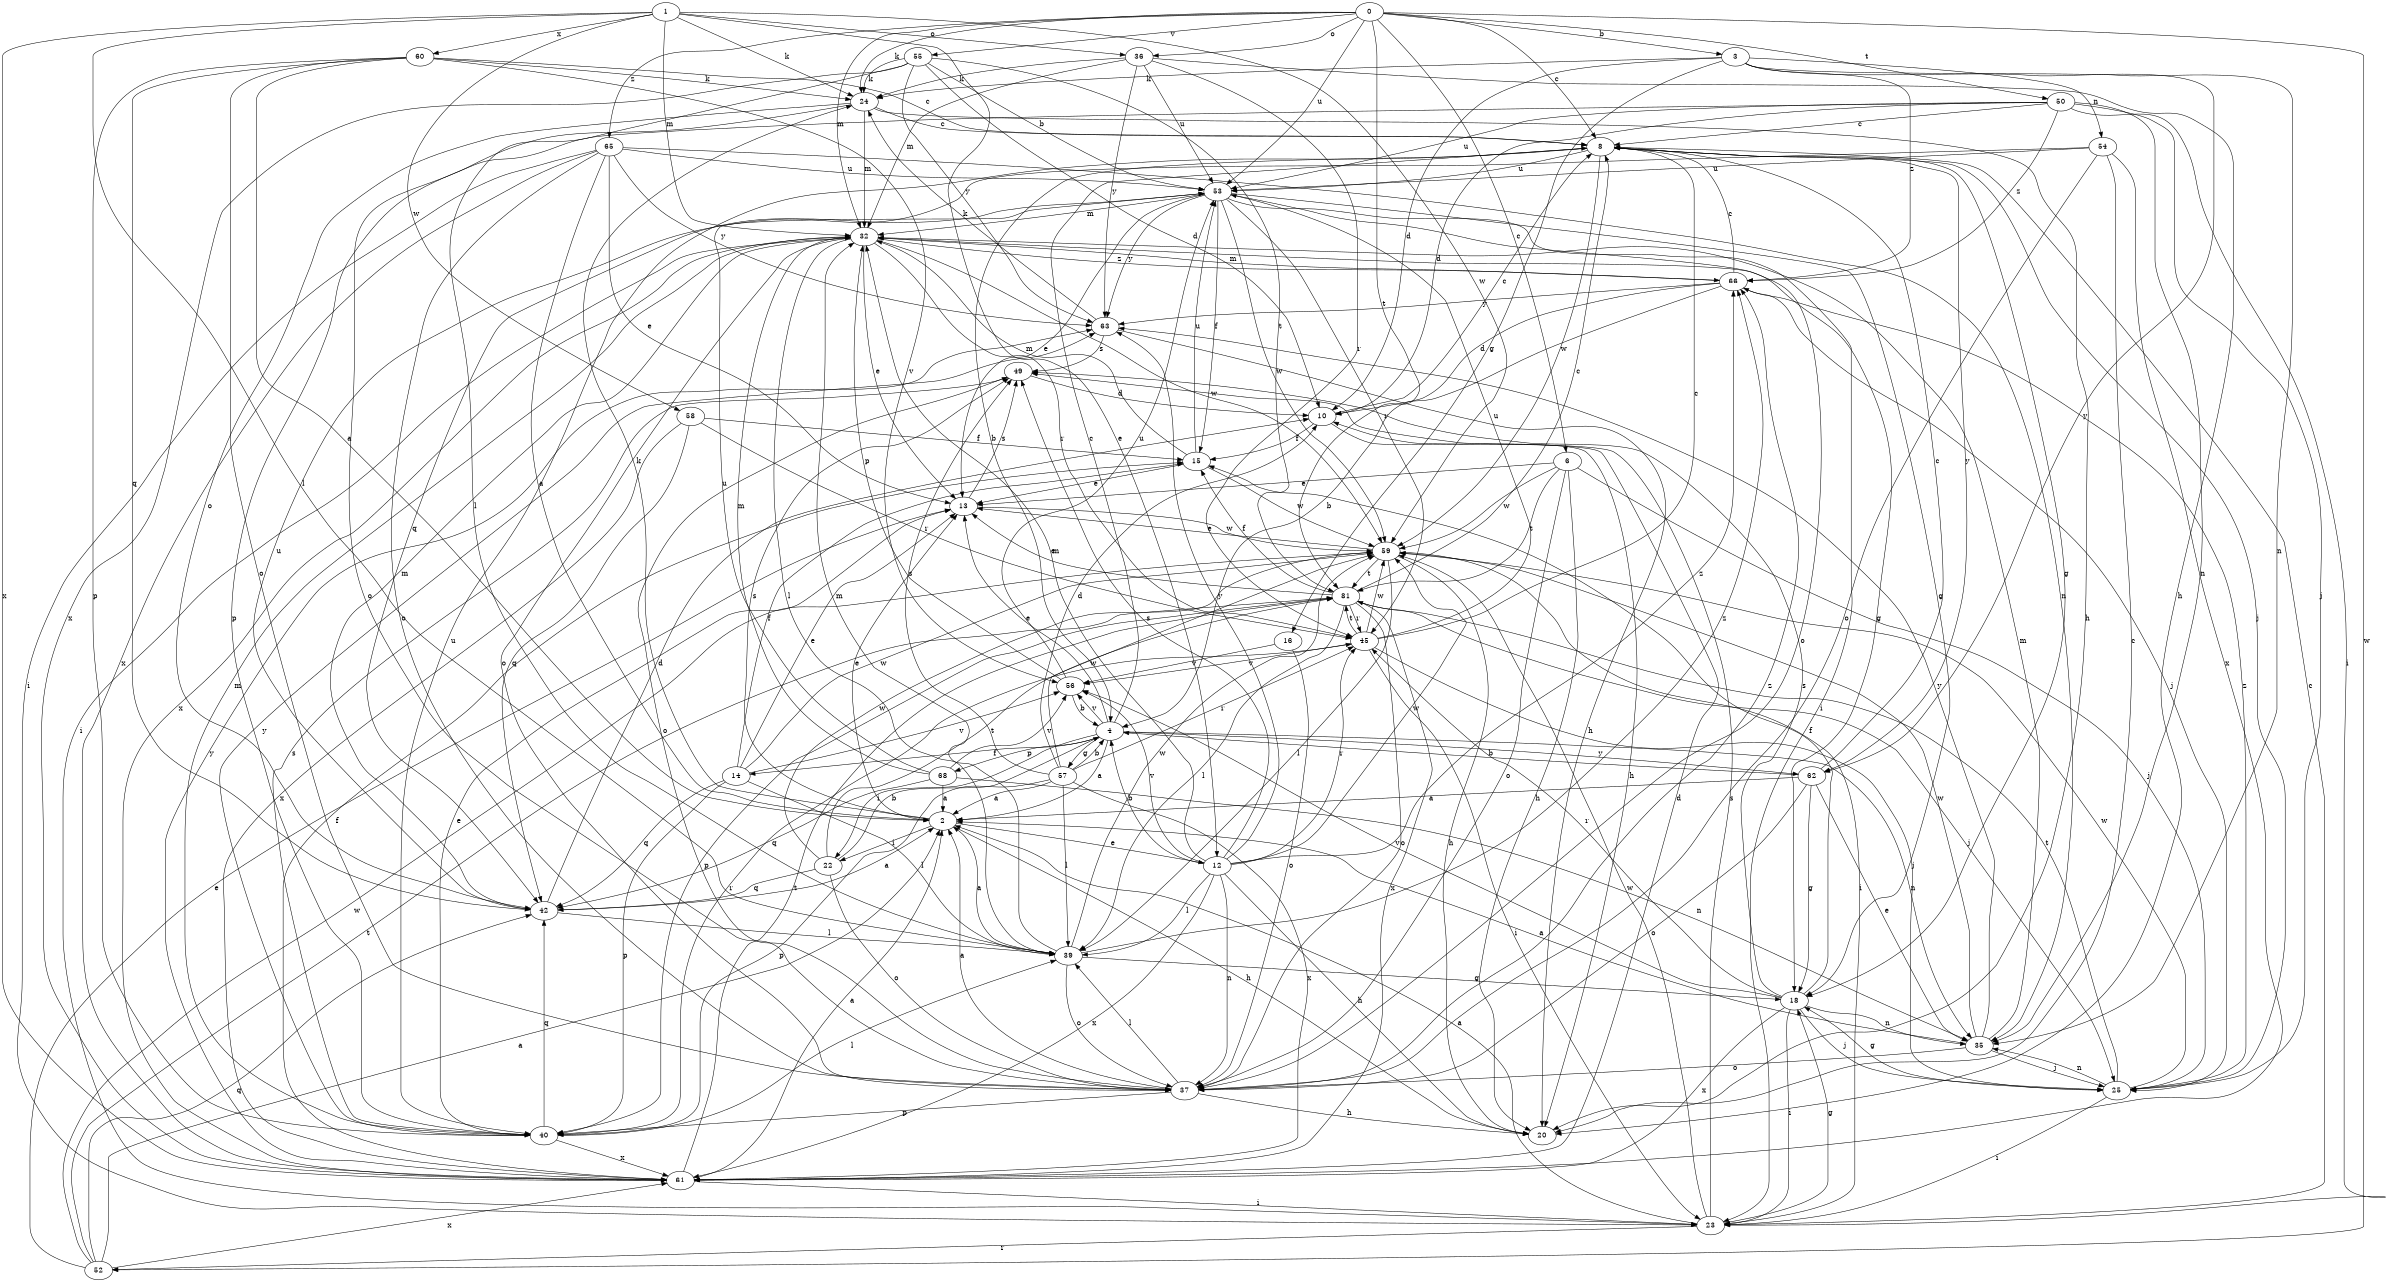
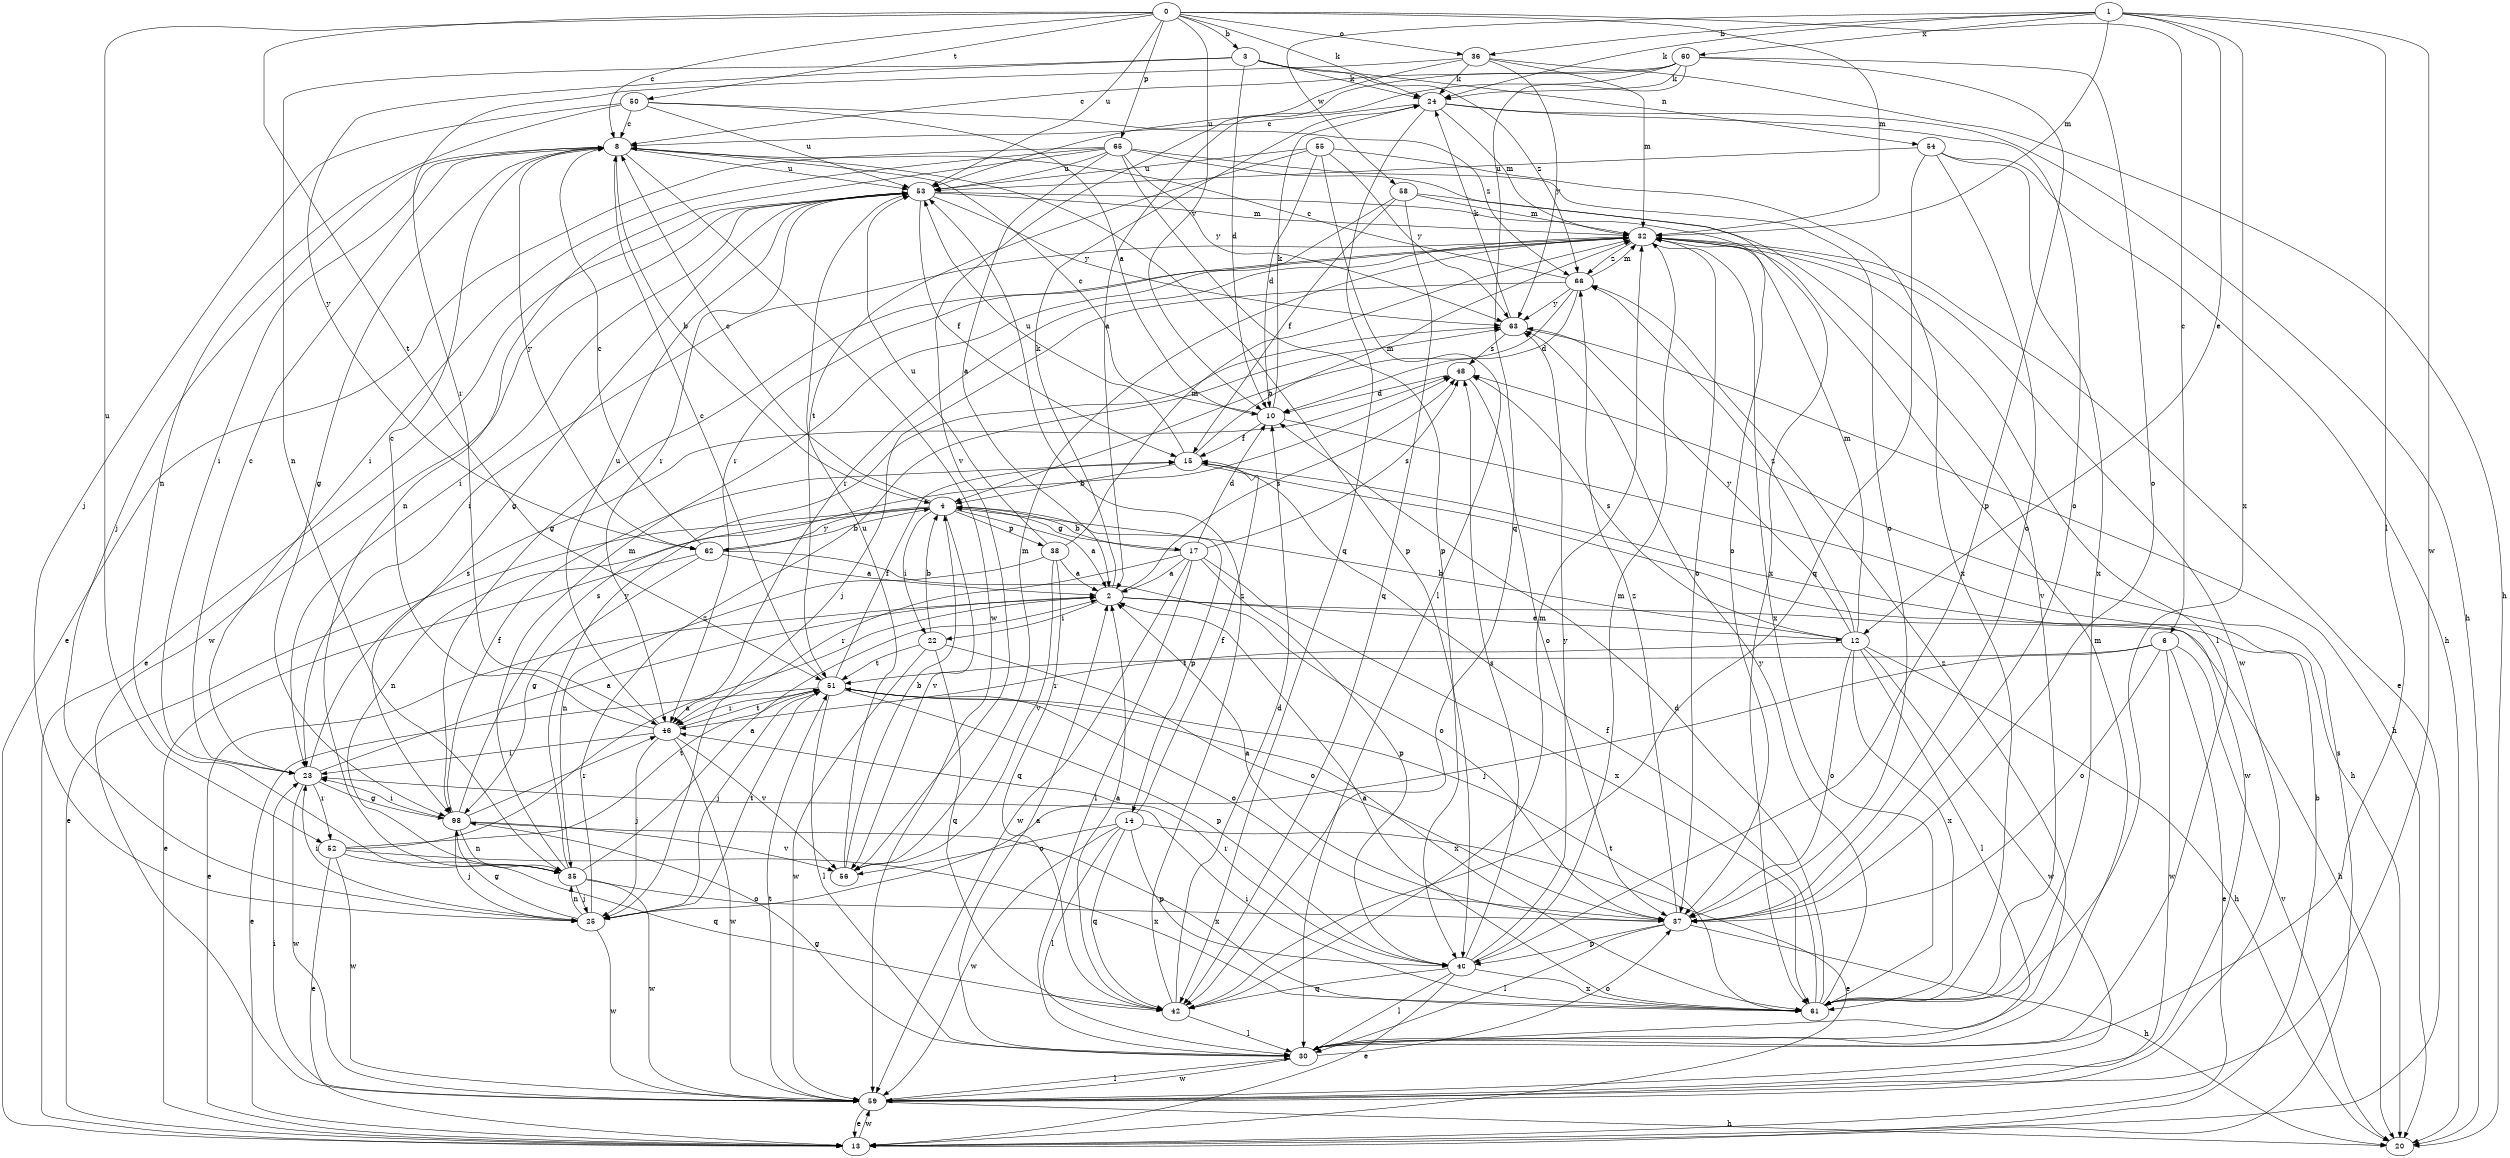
  strict digraph {
    0
    3
    6
    8
    n5 [label=24]
    32
    36
    50
-   51 [label=81]
+   51
    52
    53
    55
    65
    10
-   16
    n16 [label=54]
    35
    62
    66
    59
    13
    20
    25
    37
    4
-   18
+   18 [label=98]
    23
    40
    42
-   30 [label=39]
+   30
    61
-   45
+   45 [label=46]
    63
    15
    2
    1
    12
    58
    60
-   48 [label=49]
+   48
    56
    22
    14
-   17 [label=57]
-   38 [label=68]
+   17
+   38
    0 -> 3 [label=b]
    0 -> 6 [label=c]
    0 -> 8 [label=c]
    0 -> n5 [label=k]
    0 -> 32 [label=m]
    0 -> 36 [label=o]
    0 -> 50 [label=t]
    0 -> 51 [label=t]
-   0 -> 52 [label=w]
+   0 -> 52 [label=u]
    0 -> 53 [label=u]
-   0 -> 55 [label=v]
-   0 -> 65 [label=z]
+   0 -> 10 [label=v]
+   0 -> 65 [label=p]
    3 -> n5 [label=k]
    3 -> 10 [label=d]
-   3 -> 16 [label=g]
    3 -> n16 [label=n]
    3 -> 35 [label=n]
    3 -> 62 [label=y]
    3 -> 66 [label=z]
    6 -> 51 [label=t]
    6 -> 59 [label=w]
    6 -> 13 [label=e]
-   6 -> 20 [label=h]
+   6 -> 20 [label=v]
    6 -> 25 [label=j]
    6 -> 37 [label=o]
    8 -> 53 [label=u]
    8 -> 62 [label=y]
    8 -> 59 [label=w]
    8 -> 25 [label=j]
    8 -> 4 [label=b]
    8 -> 18 [label=g]
-   50 -> 23 [label=i]
-   8 -> 40 [label=u]
+   8 -> 23 [label=i]
+   8 -> 40 [label=p]
    n5 -> 8 [label=c]
    n5 -> 32 [label=m]
    n5 -> 20 [label=h]
    n5 -> 37 [label=o]
-   n5 -> 42 [label=o]
+   n5 -> 42 [label=q]
    32 -> 66 [label=z]
    32 -> 59 [label=w]
    32 -> 13 [label=e]
    32 -> 37 [label=o]
    32 -> 18 [label=g]
    32 -> 23 [label=i]
    32 -> 30 [label=l]
    32 -> 61 [label=x]
    32 -> 45 [label=r]
    36 -> n5 [label=k]
    36 -> 32 [label=m]
    36 -> 53 [label=u]
    36 -> 20 [label=h]
    36 -> 45 [label=r]
    36 -> 63 [label=y]
    50 -> 8 [label=c]
    50 -> 53 [label=u]
-   50 -> 10 [label=d]
+   50 -> 10 [label=a]
    50 -> 35 [label=n]
    50 -> 66 [label=z]
    50 -> 25 [label=j]
    51 -> 8 [label=c]
    51 -> 13 [label=e]
    51 -> 25 [label=j]
    51 -> 37 [label=o]
    51 -> 40 [label=p]
    51 -> 30 [label=l]
    51 -> 61 [label=x]
    51 -> 45 [label=r]
    51 -> 15 [label=f]
    52 -> 51 [label=t]
    52 -> 59 [label=w]
    52 -> 13 [label=e]
    52 -> 42 [label=q]
    52 -> 61 [label=x]
    52 -> 2 [label=a]
    53 -> 32 [label=m]
    53 -> 59 [label=w]
    53 -> 13 [label=e]
    53 -> 37 [label=o]
    53 -> 18 [label=g]
    53 -> 23 [label=i]
    53 -> 45 [label=r]
    53 -> 63 [label=y]
    53 -> 15 [label=f]
-   55 -> n5 [label=k]
+   10 -> n5 [label=k]
    55 -> 51 [label=t]
-   55 -> 53 [label=b]
+   55 -> 53 [label=u]
    55 -> 10 [label=d]
    55 -> 30 [label=l]
    55 -> 61 [label=x]
    55 -> 63 [label=y]
    65 -> 53 [label=u]
    65 -> 35 [label=n]
    65 -> 13 [label=e]
    65 -> 37 [label=o]
    65 -> 23 [label=i]
-   50 -> 40 [label=p]
+   65 -> 40 [label=p]
    65 -> 61 [label=x]
    65 -> 63 [label=y]
    65 -> 2 [label=a]
    10 -> 8 [label=c]
    10 -> 20 [label=h]
    10 -> 15 [label=f]
-   16 -> 37 [label=o]
-   16 -> 56 [label=v]
    n16 -> 53 [label=u]
-   n16 -> 20 [label=c]
+   n16 -> 20 [label=h]
    n16 -> 37 [label=o]
    n16 -> 42 [label=q]
    n16 -> 61 [label=x]
    35 -> 32 [label=m]
    35 -> 59 [label=w]
    35 -> 25 [label=j]
    35 -> 37 [label=o]
    35 -> 63 [label=y]
    35 -> 2 [label=a]
    62 -> 8 [label=c]
-   62 -> 35 [label=e]
+   62 -> 13 [label=e]
    62 -> 37 [label=o]
    62 -> 4 [label=b]
    62 -> 18 [label=g]
    62 -> 2 [label=a]
    66 -> 8 [label=c]
    66 -> 32 [label=m]
    66 -> 10 [label=d]
    66 -> 25 [label=j]
    66 -> 4 [label=b]
    66 -> 63 [label=y]
    59 -> 51 [label=t]
    59 -> 13 [label=e]
    59 -> 20 [label=h]
    59 -> 23 [label=i]
    59 -> 30 [label=l]
    13 -> 59 [label=w]
    13 -> 48 [label=s]
    25 -> 51 [label=t]
    25 -> 35 [label=n]
-   25 -> 66 [label=z]
+   25 -> 63 [label=z]
    25 -> 59 [label=w]
    25 -> 18 [label=g]
    25 -> 23 [label=i]
    37 -> 66 [label=z]
    37 -> 20 [label=h]
    37 -> 40 [label=p]
    37 -> 30 [label=l]
    37 -> 2 [label=a]
    4 -> 8 [label=c]
    4 -> 35 [label=n]
    4 -> 62 [label=y]
    4 -> 13 [label=e]
    4 -> 2 [label=a]
    4 -> 56 [label=v]
    4 -> 22 [label=i]
-   4 -> 14 [label=f]
+   4 -> 14 [label=p]
    4 -> 17 [label=g]
    4 -> 38 [label=p]
    18 -> 35 [label=n]
    18 -> 25 [label=j]
    18 -> 23 [label=i]
    18 -> 61 [label=x]
    18 -> 45 [label=r]
    18 -> 15 [label=f]
    18 -> 48 [label=s]
    18 -> 56 [label=v]
    23 -> 8 [label=c]
    23 -> 52 [label=r]
    23 -> 59 [label=w]
    23 -> 18 [label=g]
    23 -> 2 [label=a]
    23 -> 48 [label=s]
    40 -> 32 [label=m]
    40 -> 13 [label=e]
    40 -> 42 [label=q]
    40 -> 30 [label=l]
    40 -> 61 [label=x]
    40 -> 45 [label=r]
    40 -> 63 [label=y]
    40 -> 48 [label=s]
    42 -> 32 [label=m]
-   42 -> 53 [label=u]
+   42 -> 53 [label=z]
    42 -> 10 [label=d]
    42 -> 30 [label=l]
    42 -> 2 [label=a]
    30 -> 32 [label=m]
    30 -> 66 [label=z]
    30 -> 59 [label=w]
    30 -> 37 [label=o]
    30 -> 18 [label=g]
    30 -> 2 [label=a]
    61 -> 51 [label=t]
    61 -> 10 [label=d]
    61 -> 23 [label=i]
    61 -> 63 [label=y]
    61 -> 15 [label=f]
    61 -> 2 [label=a]
    45 -> 8 [label=c]
    45 -> 51 [label=t]
    45 -> 53 [label=u]
    45 -> 59 [label=w]
    45 -> 25 [label=j]
    45 -> 23 [label=i]
    45 -> 56 [label=v]
    63 -> n5 [label=k]
    63 -> 20 [label=h]
    63 -> 48 [label=s]
    15 -> 32 [label=m]
    15 -> 53 [label=u]
    15 -> 59 [label=w]
-   15 -> 13 [label=e]
+   15 -> 13 [label=b]
+   15 -> 4 [label=b]
    2 -> n5 [label=k]
    2 -> 13 [label=e]
    2 -> 20 [label=h]
    2 -> 12 [label=e]
    2 -> 48 [label=s]
    2 -> 22 [label=i]
    1 -> n5 [label=k]
    1 -> 32 [label=m]
-   1 -> 36 [label=o]
+   1 -> 36 [label=b]
    1 -> 59 [label=w]
    1 -> 30 [label=l]
    1 -> 61 [label=x]
    1 -> 12 [label=e]
    1 -> 58 [label=w]
    1 -> 60 [label=x]
    12 -> 32 [label=m]
    12 -> 66 [label=z]
    12 -> 59 [label=w]
    12 -> 20 [label=h]
-   12 -> 37 [label=n]
+   12 -> 37 [label=o]
    12 -> 4 [label=b]
    12 -> 30 [label=l]
    12 -> 61 [label=x]
    12 -> 45 [label=r]
    12 -> 63 [label=y]
    12 -> 48 [label=s]
-   12 -> 56 [label=v]
+   58 -> 32 [label=m]
    58 -> 42 [label=q]
-   58 -> 61 [label=x]
+   58 -> 61 [label=v]
    58 -> 45 [label=r]
    58 -> 15 [label=f]
    60 -> 8 [label=c]
    60 -> n5 [label=k]
    60 -> 37 [label=o]
    60 -> 40 [label=p]
    60 -> 42 [label=q]
    60 -> 2 [label=a]
    60 -> 56 [label=v]
    48 -> 10 [label=d]
    48 -> 37 [label=o]
-   56 -> 32 [label=p]
+   56 -> 32 [label=m]
    56 -> 53 [label=u]
    56 -> 4 [label=b]
    22 -> 51 [label=t]
    22 -> 59 [label=w]
    22 -> 37 [label=o]
    22 -> 4 [label=b]
    22 -> 42 [label=q]
    14 -> 59 [label=w]
    14 -> 13 [label=e]
    14 -> 40 [label=p]
    14 -> 42 [label=q]
    14 -> 30 [label=l]
    14 -> 15 [label=f]
-   14 -> 56 [label=v]
+   14 -> 56 [label=o]
    17 -> 10 [label=d]
    17 -> 59 [label=w]
    17 -> 4 [label=b]
    17 -> 40 [label=p]
    17 -> 30 [label=l]
    17 -> 61 [label=x]
    17 -> 45 [label=r]
    17 -> 2 [label=a]
    17 -> 48 [label=s]
    38 -> 32 [label=m]
    38 -> 53 [label=u]
    38 -> 35 [label=n]
    38 -> 42 [label=q]
    38 -> 2 [label=a]
    38 -> 56 [label=v]
  }
